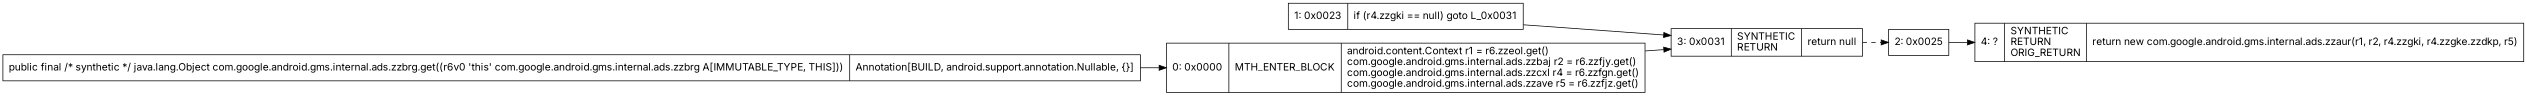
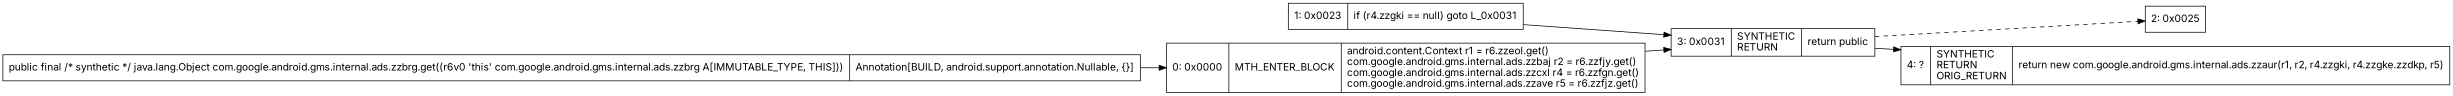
  digraph {
    fontname=Inter
    rankdir=LR
    node [fontname=Inter shape=record]
    edge [fontname=Inter]
    n1 [label="{0\:\ 0x0000|MTH_ENTER_BLOCK\l|android.content.Context r1 = r6.zzeol.get()\lcom.google.android.gms.internal.ads.zzbaj r2 = r6.zzfjy.get()\lcom.google.android.gms.internal.ads.zzcxl r4 = r6.zzfgn.get()\lcom.google.android.gms.internal.ads.zzave r5 = r6.zzfjz.get()\l}"]
-   n2 [label="{3\:\ 0x0031|SYNTHETIC\lRETURN\l|return null\l}"]
+   n2 [label="{3\:\ 0x0031|SYNTHETIC\lRETURN\l|return public\l}"]
    n3 [label="{1\:\ 0x0023|if (r4.zzgki == null) goto L_0x0031\l}"]
    n4 [label="{2\:\ 0x0025}"]
    n5 [label="{4\:\ ?|SYNTHETIC\lRETURN\lORIG_RETURN\l|return new com.google.android.gms.internal.ads.zzaur(r1, r2, r4.zzgki, r4.zzgke.zzdkp, r5)\l}"]
    n6 [label="{public final \/* synthetic *\/ java.lang.Object com.google.android.gms.internal.ads.zzbrg.get((r6v0 'this' com.google.android.gms.internal.ads.zzbrg A[IMMUTABLE_TYPE, THIS]))  | Annotation[BUILD, android.support.annotation.Nullable, \{\}]\l}"]
    n1 -> n2
    n2 -> n4 [style=dashed]
    n3 -> n2
-   n4 -> n5
+   n2 -> n5
    n6 -> n1
  }
